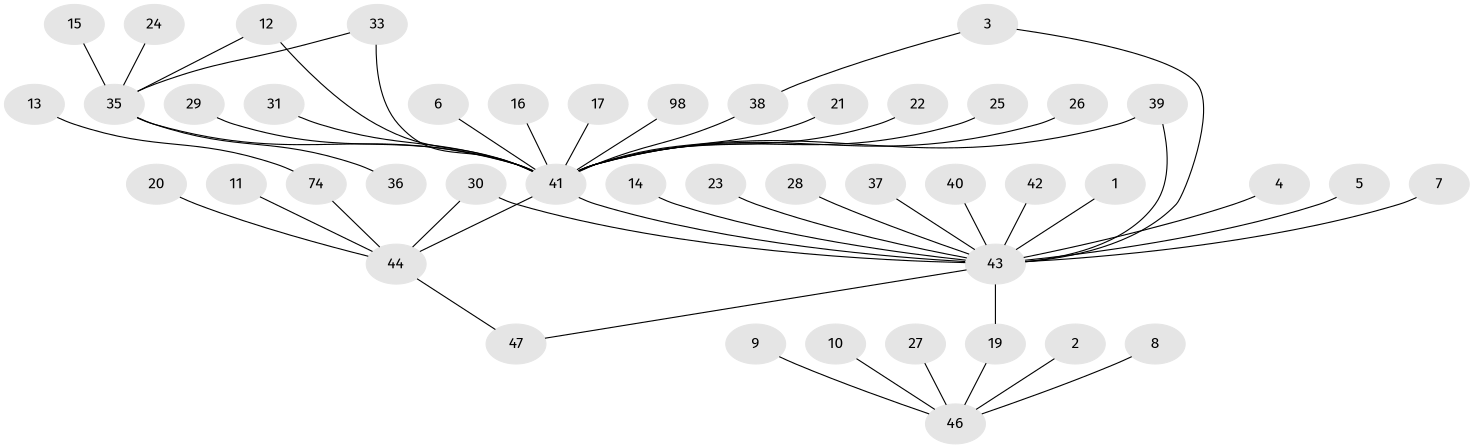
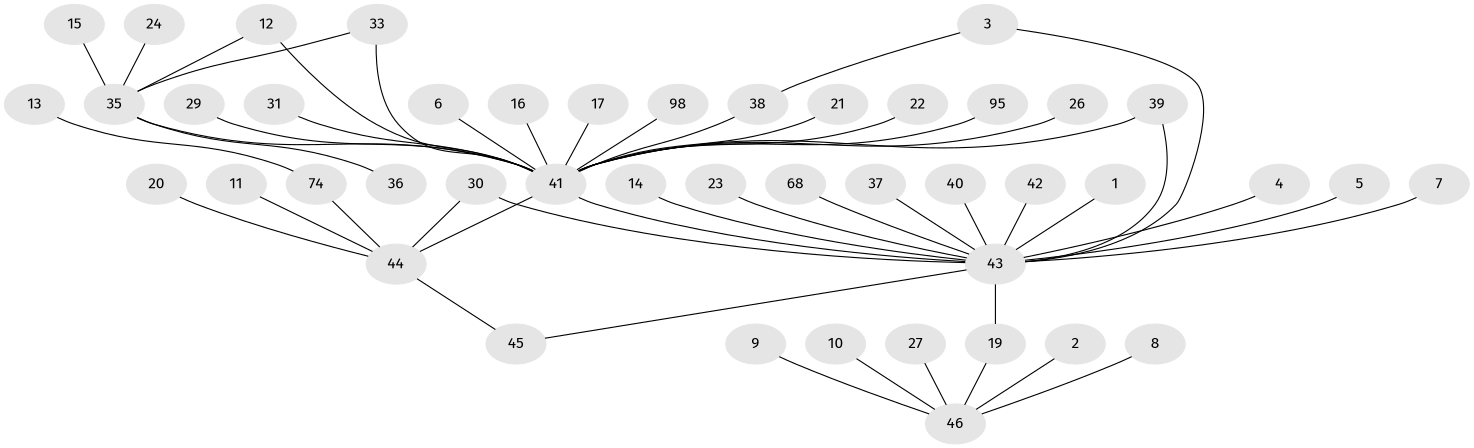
  graph {
    fontname="Fira Sans"
    node [color=gray90 fontname="Fira Sans" style=filled]
    edge [fontname="Fira Sans" weight=1.0]
    1
    43
    19
-   45 [label=47]
+   45
    2
    46
    3
    38
    35
    41
    36
    4
    5
    6
    44
    7
    8
    9
    10
    11
    12
    n22 [label=74]
    13
    14
    15
    16
    17
    n28 [label=98]
    20
    21
    22
    23
    24
-   25
+   25 [label=95]
    26
    27
-   28
+   28 [label=68]
    29
    30
    31
    33
    37
    39
    40
    42
    1 -- 43
    43 -- 19
    43 -- 45
    19 -- 46
    2 -- 46
    3 -- 43
    3 -- 38
    38 -- 41
    35 -- 41
    35 -- 36
    41 -- 43
    41 -- 44
    4 -- 43
    5 -- 43
    6 -- 41
    44 -- 45
    7 -- 43
    8 -- 46
    9 -- 46
    10 -- 46
    11 -- 44
    12 -- 35
    12 -- 41
    n22 -- 44
    13 -- n22
    14 -- 43
    15 -- 35
    16 -- 41
    17 -- 41
    n28 -- 41
    20 -- 44
    21 -- 41
    22 -- 41
    23 -- 43
    24 -- 35
    25 -- 41
    26 -- 41 [weight=2.0]
    27 -- 46
    28 -- 43
    29 -- 41
    30 -- 43
    30 -- 44
    31 -- 41
    33 -- 35
    33 -- 41 [weight=2.0]
    37 -- 43
    39 -- 43 [weight=2.0]
    39 -- 41
    40 -- 43
    42 -- 43
  }
